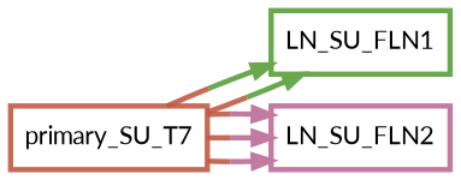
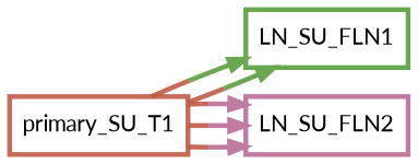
  digraph {
    rankdir=LR
    node [fillcolor=white fontname=Lato penwidth=3.0 shape=box]
    edge [color="#be5742e1;0.5:#c27ba0ff" penwidth=3]
    LN_SU_FLN1 [color="#6aa84fff"]
    LN_SU_FLN2 [color="#c27ba0ff"]
-   primary_SU_T1 [color="#be5742e1" label=primary_SU_T7]
+   primary_SU_T1 [color="#be5742e1"]
    primary_SU_T1 -> LN_SU_FLN1 [color="#be5742e1;0.5:#6aa84fff"]
    primary_SU_T1 -> LN_SU_FLN1 [color="#be5742e1;0.5:#6aa84fff"]
    primary_SU_T1 -> LN_SU_FLN2
    primary_SU_T1 -> LN_SU_FLN2
    primary_SU_T1 -> LN_SU_FLN2
  }
